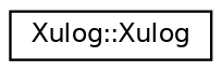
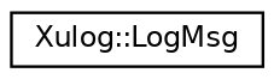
  digraph {
    rankdir=LR
-   n1 [color=black fillcolor=white fontname=Helvetica fontsize=10 height=0.2 label="Xulog::Xulog" shape=record style=filled width=0.4]
+   n1 [color=black fillcolor=white fontname=Helvetica fontsize=10 height=0.2 label="Xulog::LogMsg" shape=record style=filled width=0.4]
  }
